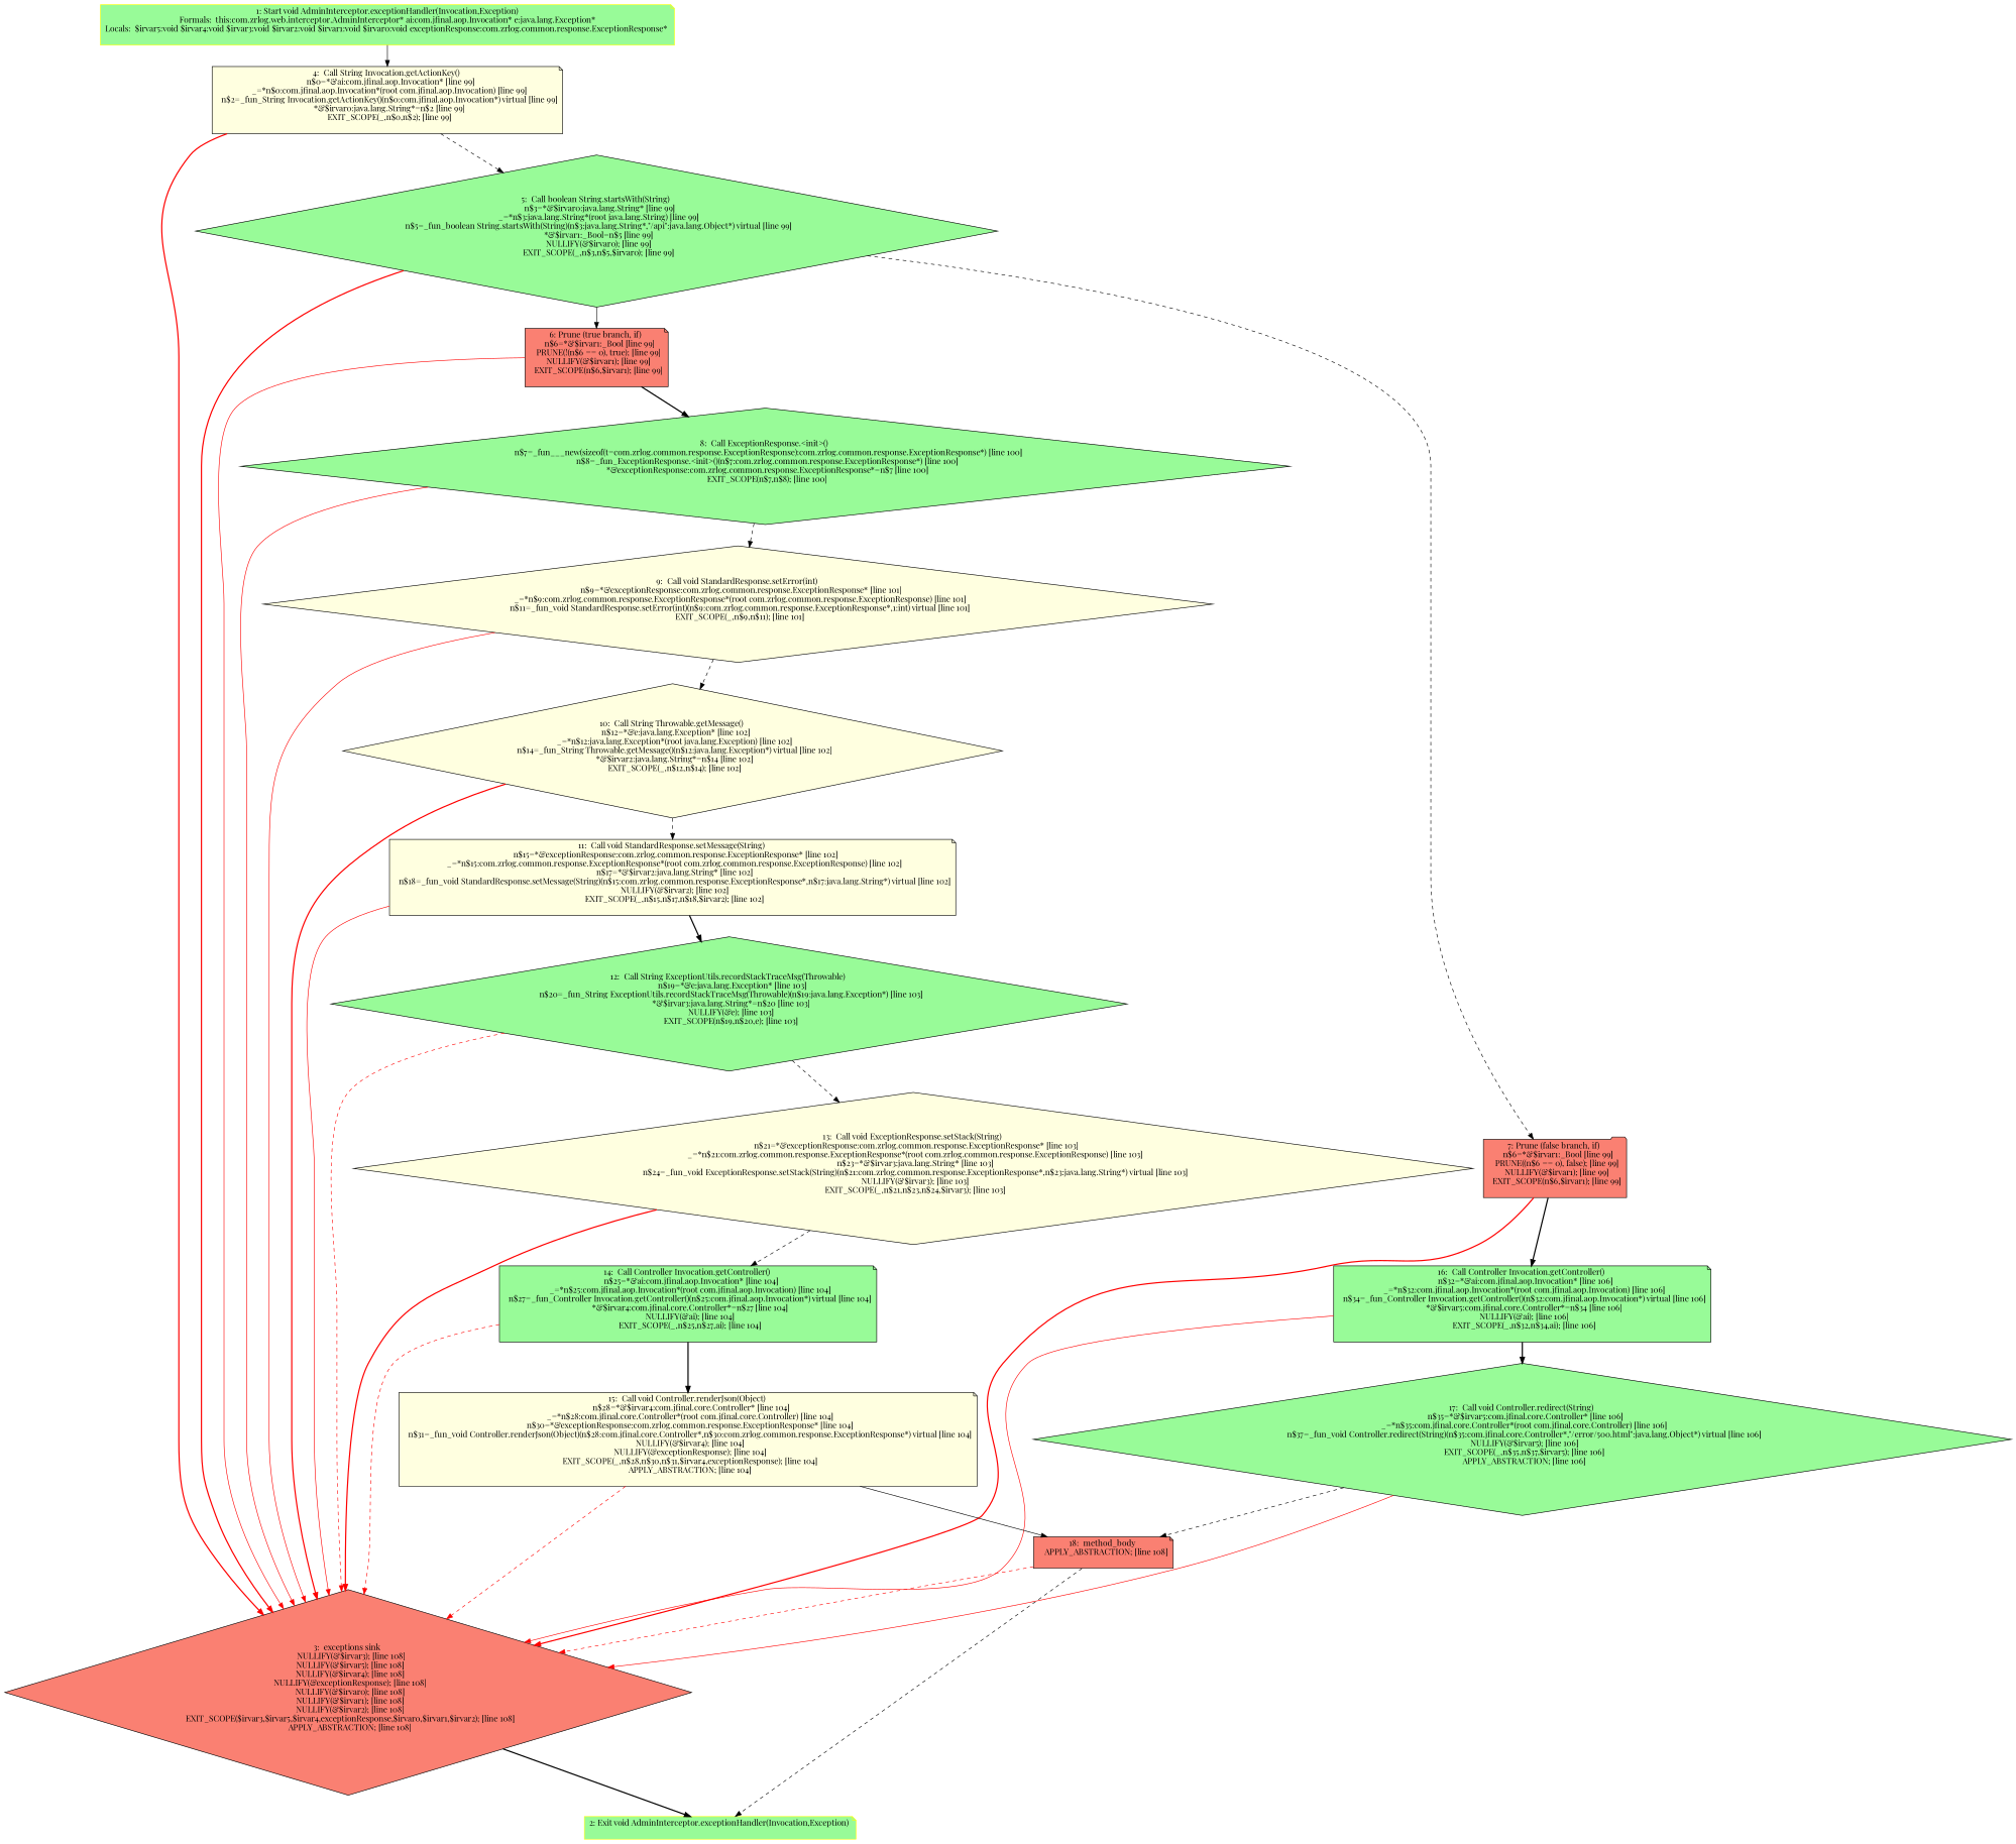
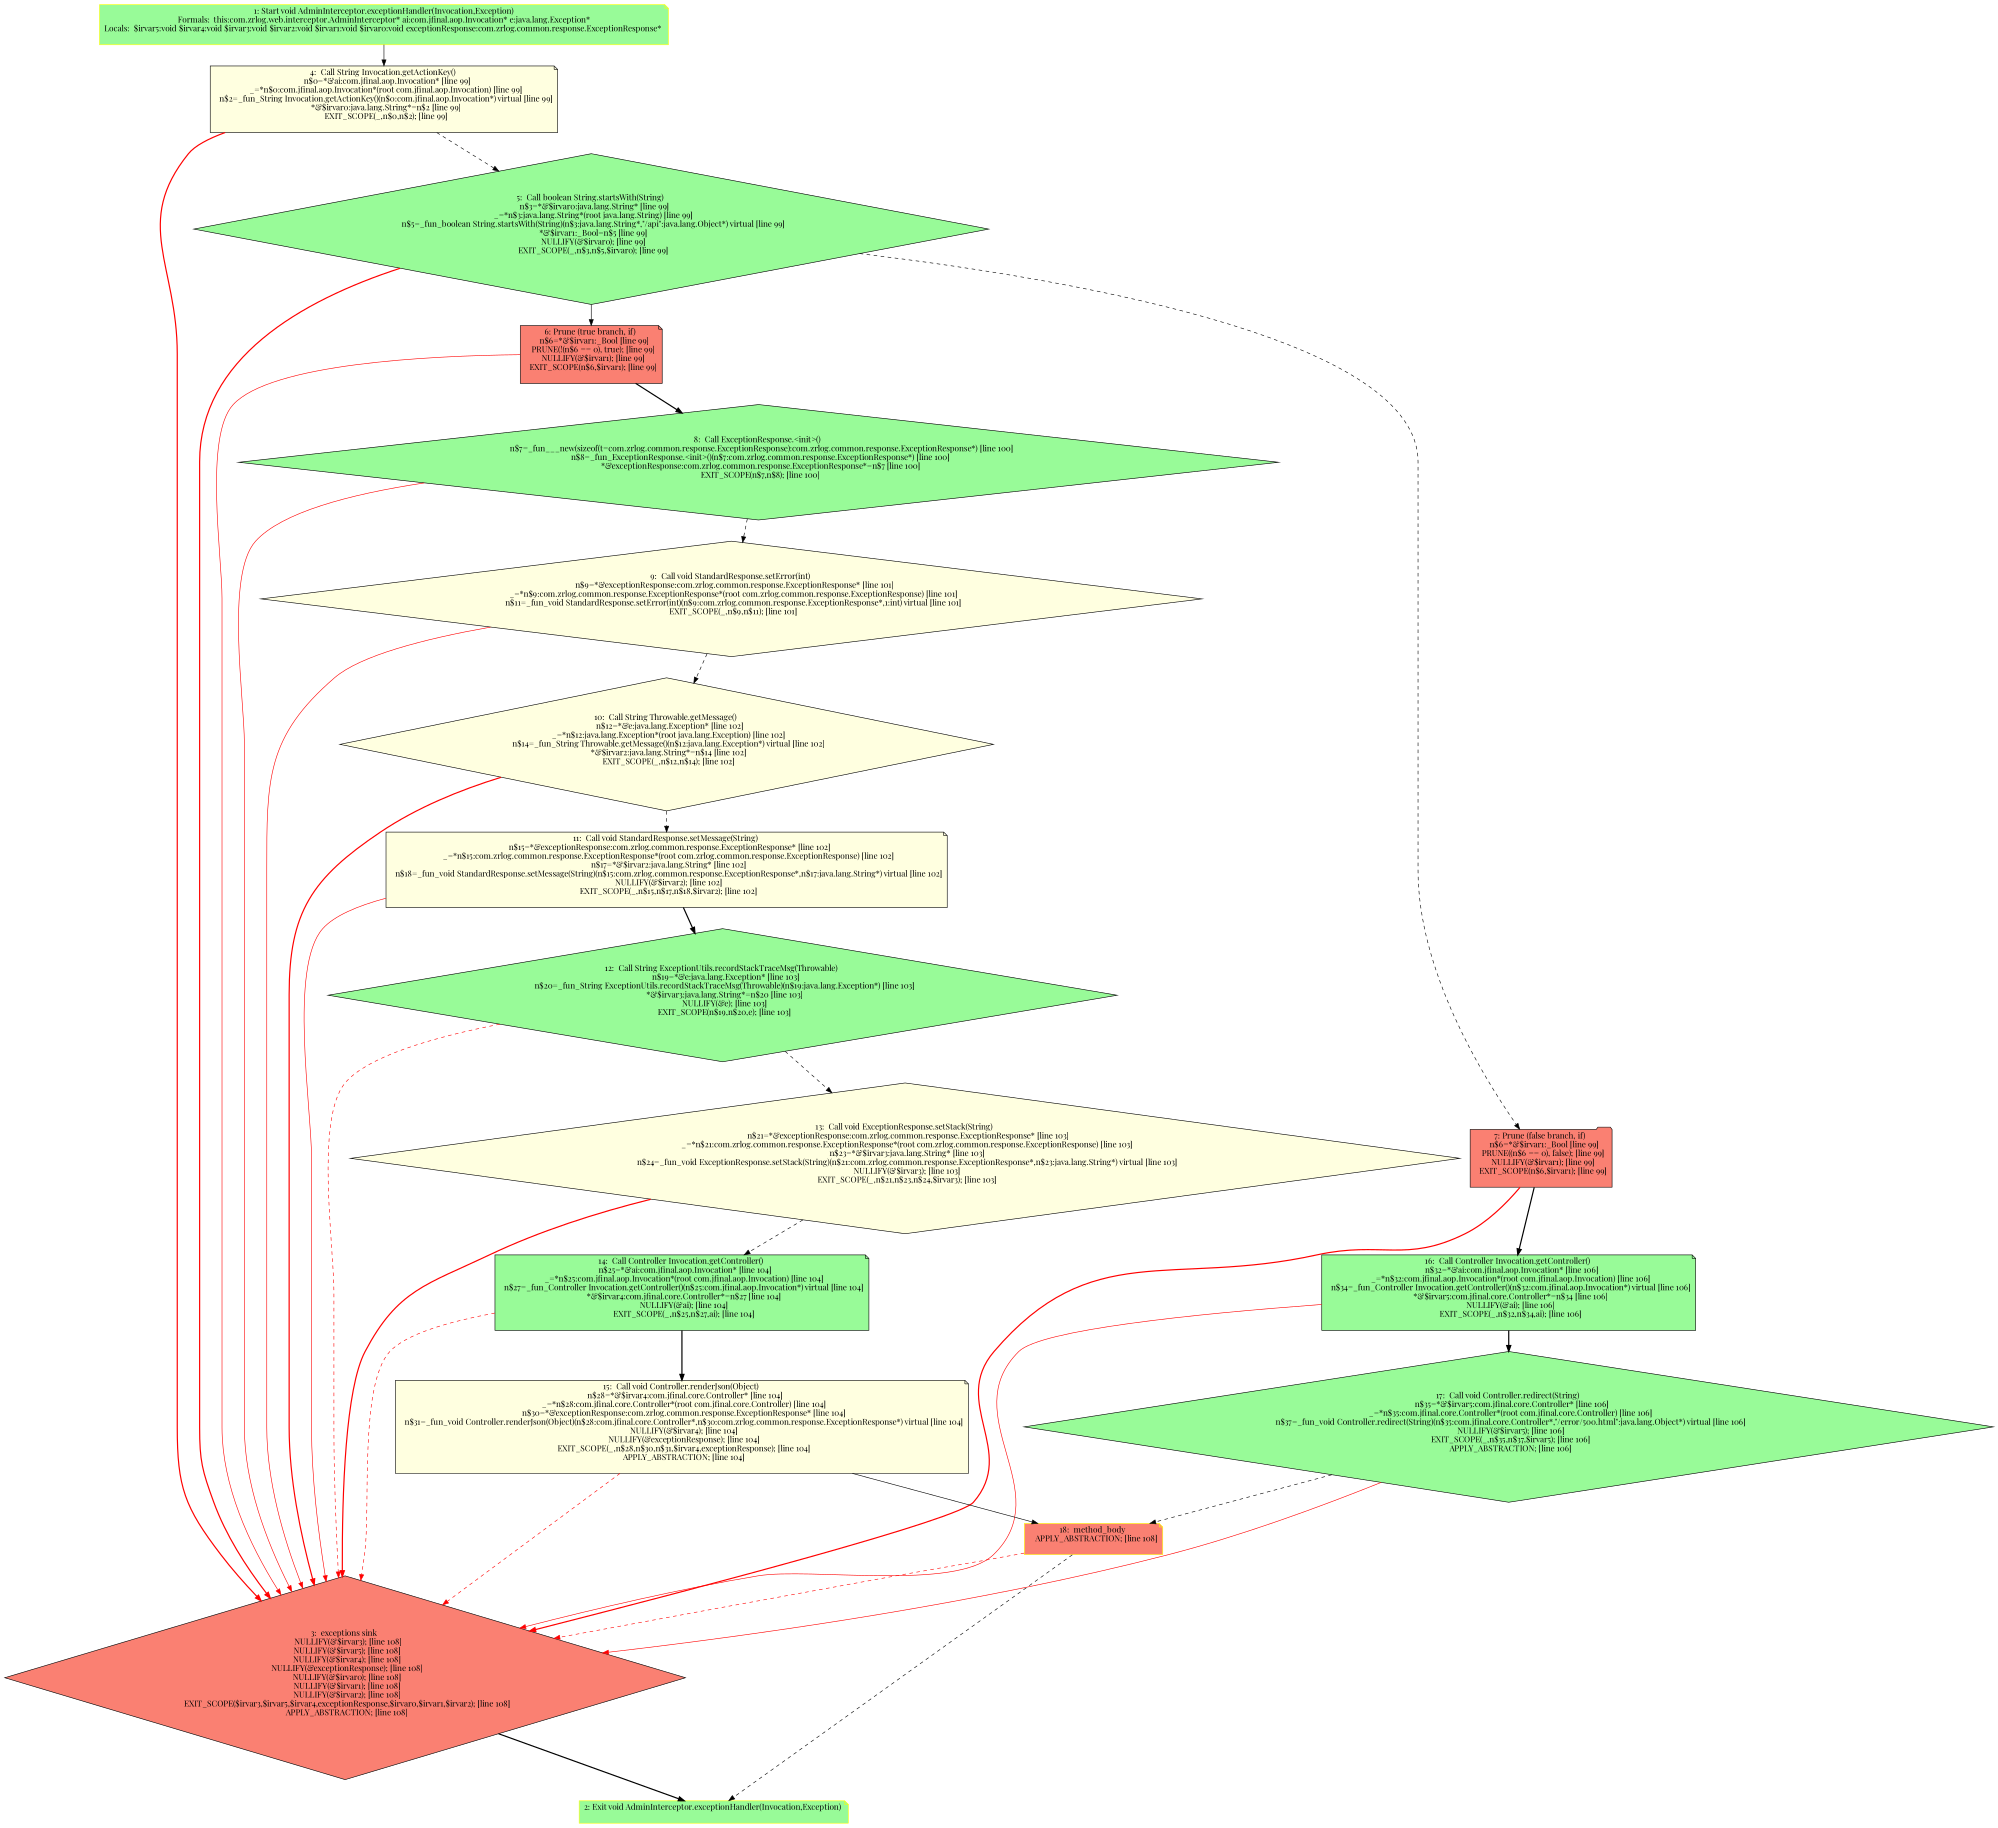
  digraph {
    fontname="Playfair Display"
    node [style=filled fillcolor=palegreen shape=note fontname="Playfair Display"]
    edge [style=dashed fontname="Playfair Display"]
    n1 [color=yellow label="1: Start void AdminInterceptor.exceptionHandler(Invocation,Exception)\nFormals:  this:com.zrlog.web.interceptor.AdminInterceptor* ai:com.jfinal.aop.Invocation* e:java.lang.Exception*\nLocals:  $irvar5:void $irvar4:void $irvar3:void $irvar2:void $irvar1:void $irvar0:void exceptionResponse:com.zrlog.common.response.ExceptionResponse* \n  "]
    n2 [label="4:  Call String Invocation.getActionKey() \n   n$0=*&ai:com.jfinal.aop.Invocation* [line 99]\n  _=*n$0:com.jfinal.aop.Invocation*(root com.jfinal.aop.Invocation) [line 99]\n  n$2=_fun_String Invocation.getActionKey()(n$0:com.jfinal.aop.Invocation*) virtual [line 99]\n  *&$irvar0:java.lang.String*=n$2 [line 99]\n  EXIT_SCOPE(_,n$0,n$2); [line 99]\n " fillcolor=lightyellow]
    n3 [label="3:  exceptions sink \n   NULLIFY(&$irvar3); [line 108]\n  NULLIFY(&$irvar5); [line 108]\n  NULLIFY(&$irvar4); [line 108]\n  NULLIFY(&exceptionResponse); [line 108]\n  NULLIFY(&$irvar0); [line 108]\n  NULLIFY(&$irvar1); [line 108]\n  NULLIFY(&$irvar2); [line 108]\n  EXIT_SCOPE($irvar3,$irvar5,$irvar4,exceptionResponse,$irvar0,$irvar1,$irvar2); [line 108]\n  APPLY_ABSTRACTION; [line 108]\n " shape=diamond fillcolor=salmon]
    n4 [label="5:  Call boolean String.startsWith(String) \n   n$3=*&$irvar0:java.lang.String* [line 99]\n  _=*n$3:java.lang.String*(root java.lang.String) [line 99]\n  n$5=_fun_boolean String.startsWith(String)(n$3:java.lang.String*,\"/api\":java.lang.Object*) virtual [line 99]\n  *&$irvar1:_Bool=n$5 [line 99]\n  NULLIFY(&$irvar0); [line 99]\n  EXIT_SCOPE(_,n$3,n$5,$irvar0); [line 99]\n " shape=diamond]
    n5 [color=yellow label="2: Exit void AdminInterceptor.exceptionHandler(Invocation,Exception) \n  "]
    n6 [label="6: Prune (true branch, if) \n   n$6=*&$irvar1:_Bool [line 99]\n  PRUNE(!(n$6 == 0), true); [line 99]\n  NULLIFY(&$irvar1); [line 99]\n  EXIT_SCOPE(n$6,$irvar1); [line 99]\n " fillcolor=salmon]
    n7 [label="7: Prune (false branch, if) \n   n$6=*&$irvar1:_Bool [line 99]\n  PRUNE((n$6 == 0), false); [line 99]\n  NULLIFY(&$irvar1); [line 99]\n  EXIT_SCOPE(n$6,$irvar1); [line 99]\n " shape=folder fillcolor=salmon]
    n8 [label="8:  Call ExceptionResponse.<init>() \n   n$7=_fun___new(sizeof(t=com.zrlog.common.response.ExceptionResponse):com.zrlog.common.response.ExceptionResponse*) [line 100]\n  n$8=_fun_ExceptionResponse.<init>()(n$7:com.zrlog.common.response.ExceptionResponse*) [line 100]\n  *&exceptionResponse:com.zrlog.common.response.ExceptionResponse*=n$7 [line 100]\n  EXIT_SCOPE(n$7,n$8); [line 100]\n " shape=diamond]
    n9 [label="16:  Call Controller Invocation.getController() \n   n$32=*&ai:com.jfinal.aop.Invocation* [line 106]\n  _=*n$32:com.jfinal.aop.Invocation*(root com.jfinal.aop.Invocation) [line 106]\n  n$34=_fun_Controller Invocation.getController()(n$32:com.jfinal.aop.Invocation*) virtual [line 106]\n  *&$irvar5:com.jfinal.core.Controller*=n$34 [line 106]\n  NULLIFY(&ai); [line 106]\n  EXIT_SCOPE(_,n$32,n$34,ai); [line 106]\n "]
    n10 [label="9:  Call void StandardResponse.setError(int) \n   n$9=*&exceptionResponse:com.zrlog.common.response.ExceptionResponse* [line 101]\n  _=*n$9:com.zrlog.common.response.ExceptionResponse*(root com.zrlog.common.response.ExceptionResponse) [line 101]\n  n$11=_fun_void StandardResponse.setError(int)(n$9:com.zrlog.common.response.ExceptionResponse*,1:int) virtual [line 101]\n  EXIT_SCOPE(_,n$9,n$11); [line 101]\n " shape=diamond fillcolor=lightyellow]
    n11 [label="17:  Call void Controller.redirect(String) \n   n$35=*&$irvar5:com.jfinal.core.Controller* [line 106]\n  _=*n$35:com.jfinal.core.Controller*(root com.jfinal.core.Controller) [line 106]\n  n$37=_fun_void Controller.redirect(String)(n$35:com.jfinal.core.Controller*,\"/error/500.html\":java.lang.Object*) virtual [line 106]\n  NULLIFY(&$irvar5); [line 106]\n  EXIT_SCOPE(_,n$35,n$37,$irvar5); [line 106]\n  APPLY_ABSTRACTION; [line 106]\n " shape=diamond]
    n12 [label="10:  Call String Throwable.getMessage() \n   n$12=*&e:java.lang.Exception* [line 102]\n  _=*n$12:java.lang.Exception*(root java.lang.Exception) [line 102]\n  n$14=_fun_String Throwable.getMessage()(n$12:java.lang.Exception*) virtual [line 102]\n  *&$irvar2:java.lang.String*=n$14 [line 102]\n  EXIT_SCOPE(_,n$12,n$14); [line 102]\n " shape=diamond fillcolor=lightyellow]
    n13 [label="11:  Call void StandardResponse.setMessage(String) \n   n$15=*&exceptionResponse:com.zrlog.common.response.ExceptionResponse* [line 102]\n  _=*n$15:com.zrlog.common.response.ExceptionResponse*(root com.zrlog.common.response.ExceptionResponse) [line 102]\n  n$17=*&$irvar2:java.lang.String* [line 102]\n  n$18=_fun_void StandardResponse.setMessage(String)(n$15:com.zrlog.common.response.ExceptionResponse*,n$17:java.lang.String*) virtual [line 102]\n  NULLIFY(&$irvar2); [line 102]\n  EXIT_SCOPE(_,n$15,n$17,n$18,$irvar2); [line 102]\n " fillcolor=lightyellow]
    n14 [label="12:  Call String ExceptionUtils.recordStackTraceMsg(Throwable) \n   n$19=*&e:java.lang.Exception* [line 103]\n  n$20=_fun_String ExceptionUtils.recordStackTraceMsg(Throwable)(n$19:java.lang.Exception*) [line 103]\n  *&$irvar3:java.lang.String*=n$20 [line 103]\n  NULLIFY(&e); [line 103]\n  EXIT_SCOPE(n$19,n$20,e); [line 103]\n " shape=diamond]
    n15 [label="13:  Call void ExceptionResponse.setStack(String) \n   n$21=*&exceptionResponse:com.zrlog.common.response.ExceptionResponse* [line 103]\n  _=*n$21:com.zrlog.common.response.ExceptionResponse*(root com.zrlog.common.response.ExceptionResponse) [line 103]\n  n$23=*&$irvar3:java.lang.String* [line 103]\n  n$24=_fun_void ExceptionResponse.setStack(String)(n$21:com.zrlog.common.response.ExceptionResponse*,n$23:java.lang.String*) virtual [line 103]\n  NULLIFY(&$irvar3); [line 103]\n  EXIT_SCOPE(_,n$21,n$23,n$24,$irvar3); [line 103]\n " shape=diamond fillcolor=lightyellow]
    n16 [label="14:  Call Controller Invocation.getController() \n   n$25=*&ai:com.jfinal.aop.Invocation* [line 104]\n  _=*n$25:com.jfinal.aop.Invocation*(root com.jfinal.aop.Invocation) [line 104]\n  n$27=_fun_Controller Invocation.getController()(n$25:com.jfinal.aop.Invocation*) virtual [line 104]\n  *&$irvar4:com.jfinal.core.Controller*=n$27 [line 104]\n  NULLIFY(&ai); [line 104]\n  EXIT_SCOPE(_,n$25,n$27,ai); [line 104]\n "]
    n17 [label="15:  Call void Controller.renderJson(Object) \n   n$28=*&$irvar4:com.jfinal.core.Controller* [line 104]\n  _=*n$28:com.jfinal.core.Controller*(root com.jfinal.core.Controller) [line 104]\n  n$30=*&exceptionResponse:com.zrlog.common.response.ExceptionResponse* [line 104]\n  n$31=_fun_void Controller.renderJson(Object)(n$28:com.jfinal.core.Controller*,n$30:com.zrlog.common.response.ExceptionResponse*) virtual [line 104]\n  NULLIFY(&$irvar4); [line 104]\n  NULLIFY(&exceptionResponse); [line 104]\n  EXIT_SCOPE(_,n$28,n$30,n$31,$irvar4,exceptionResponse); [line 104]\n  APPLY_ABSTRACTION; [line 104]\n " fillcolor=lightyellow]
-   n18 [label="18:  method_body \n   APPLY_ABSTRACTION; [line 108]\n " fillcolor=salmon]
+   n18 [label="18:  method_body \n   APPLY_ABSTRACTION; [line 108]\n " fillcolor=salmon color=yellow]
    n1 -> n2 [style=solid]
    n2 -> n3 [color=red style=bold]
    n2 -> n4
    n3 -> n5 [style=bold]
    n4 -> n3 [color=red style=bold]
    n4 -> n6 [style=solid]
    n4 -> n7
    n6 -> n3 [color=red style=solid]
    n6 -> n8 [style=bold]
    n7 -> n3 [color=red style=bold]
    n7 -> n9 [style=bold]
    n8 -> n3 [color=red style=solid]
    n8 -> n10
    n9 -> n3 [color=red style=solid]
    n9 -> n11 [style=bold]
    n10 -> n3 [color=red style=solid]
    n10 -> n12
    n11 -> n3 [color=red style=solid]
    n11 -> n18
    n12 -> n3 [color=red style=bold]
    n12 -> n13
    n13 -> n3 [color=red style=solid]
    n13 -> n14 [style=bold]
    n14 -> n3 [color=red]
    n14 -> n15
    n15 -> n3 [color=red style=bold]
    n15 -> n16
    n16 -> n3 [color=red]
    n16 -> n17 [style=bold]
    n17 -> n3 [color=red]
    n17 -> n18 [style=solid]
    n18 -> n3 [color=red]
    n18 -> n5
  }
